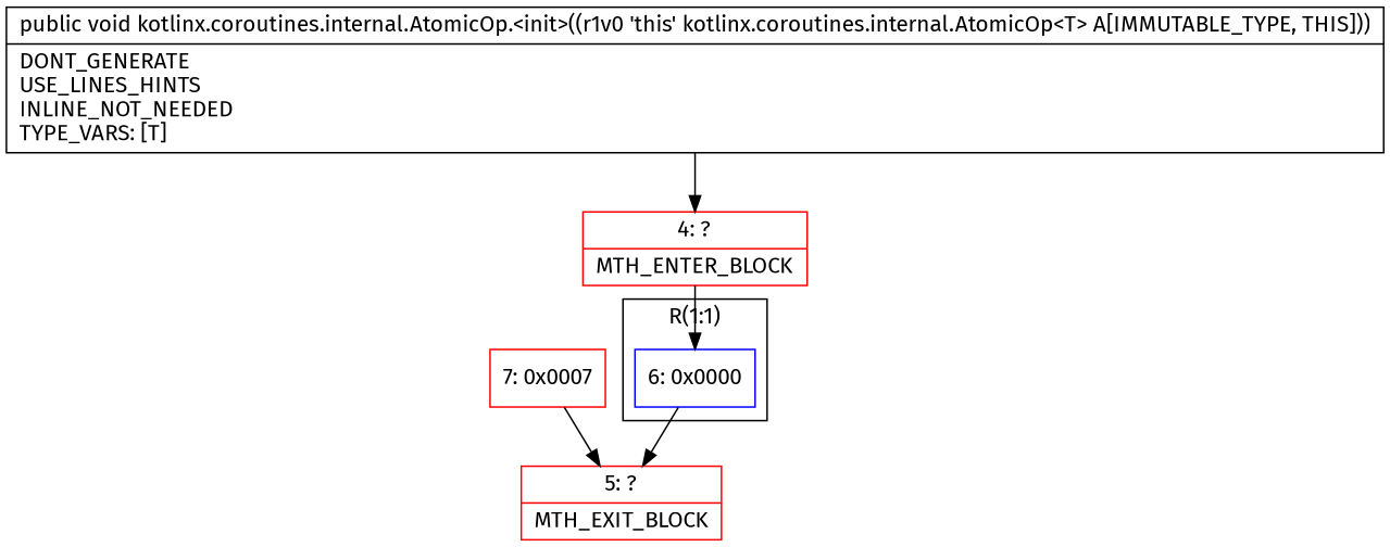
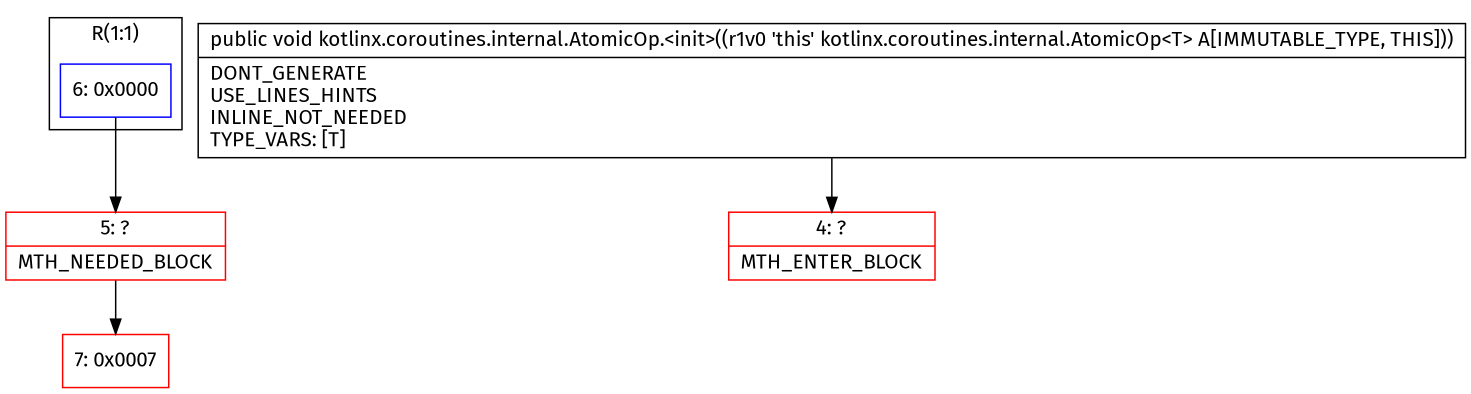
  digraph {
    fontname="Fira Sans"
    node [color=red fontname="Fira Sans" shape=record]
    edge [fontname="Fira Sans"]
    n1 [color=blue label="{6\:\ 0x0000}"]
-   n2 [label="{5\:\ ?|MTH_EXIT_BLOCK\l}"]
+   n2 [label="{5\:\ ?|MTH_NEEDED_BLOCK\l}"]
    n3 [label="{7\:\ 0x0007}"]
    n4 [label="{4\:\ ?|MTH_ENTER_BLOCK\l}"]
    n5 [label="{public void kotlinx.coroutines.internal.AtomicOp.\<init\>((r1v0 'this' kotlinx.coroutines.internal.AtomicOp\<T\> A[IMMUTABLE_TYPE, THIS]))  | DONT_GENERATE\lUSE_LINES_HINTS\lINLINE_NOT_NEEDED\lTYPE_VARS: [T]\l}" color=""]
    subgraph cluster_1 {
      label="R(1:1)"
      n1
    }
    n1 -> n2
-   n3 -> n2
-   n4 -> n1
+   n2 -> n3
    n5 -> n4
  }
